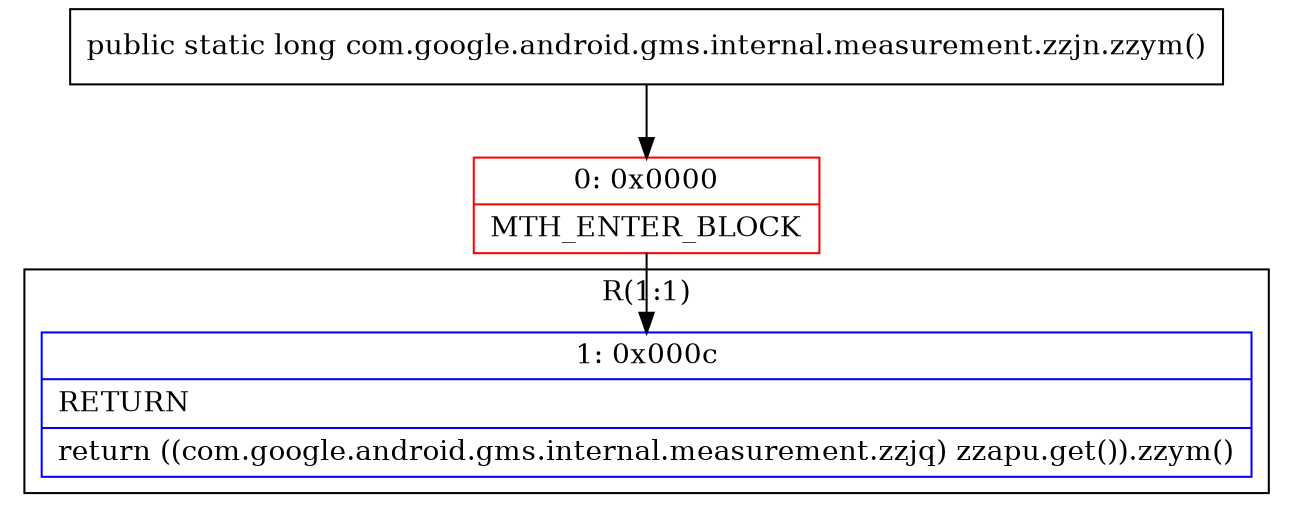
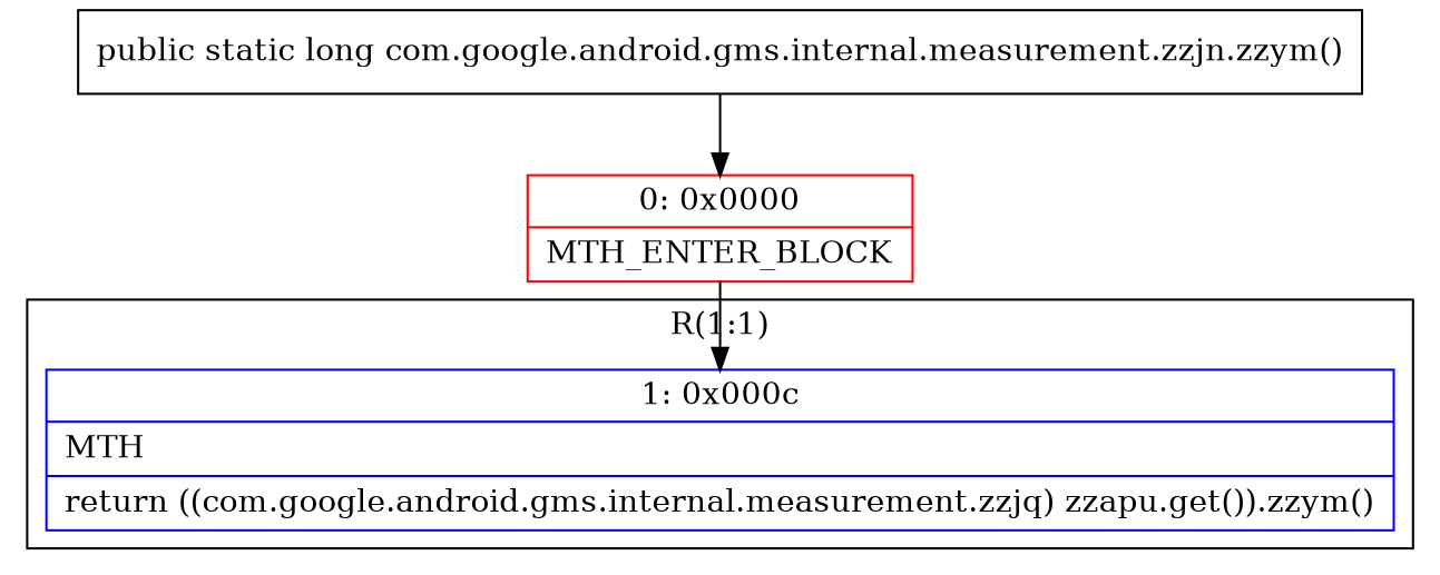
  digraph {
    fontname="DejaVu Serif"
    node [shape=record fontname="DejaVu Serif"]
    edge [fontname="DejaVu Serif"]
-   n1 [color=blue label="{1\:\ 0x000c|RETURN\l|return ((com.google.android.gms.internal.measurement.zzjq) zzapu.get()).zzym()\l}"]
+   n1 [color=blue label="{1\:\ 0x000c|MTH\l|return ((com.google.android.gms.internal.measurement.zzjq) zzapu.get()).zzym()\l}"]
    n2 [color=red label="{0\:\ 0x0000|MTH_ENTER_BLOCK\l}"]
    n3 [label="{public static long com.google.android.gms.internal.measurement.zzjn.zzym() }"]
    subgraph cluster_1 {
      label="R(1:1)"
      n1
    }
    n2 -> n1
    n3 -> n2
  }
